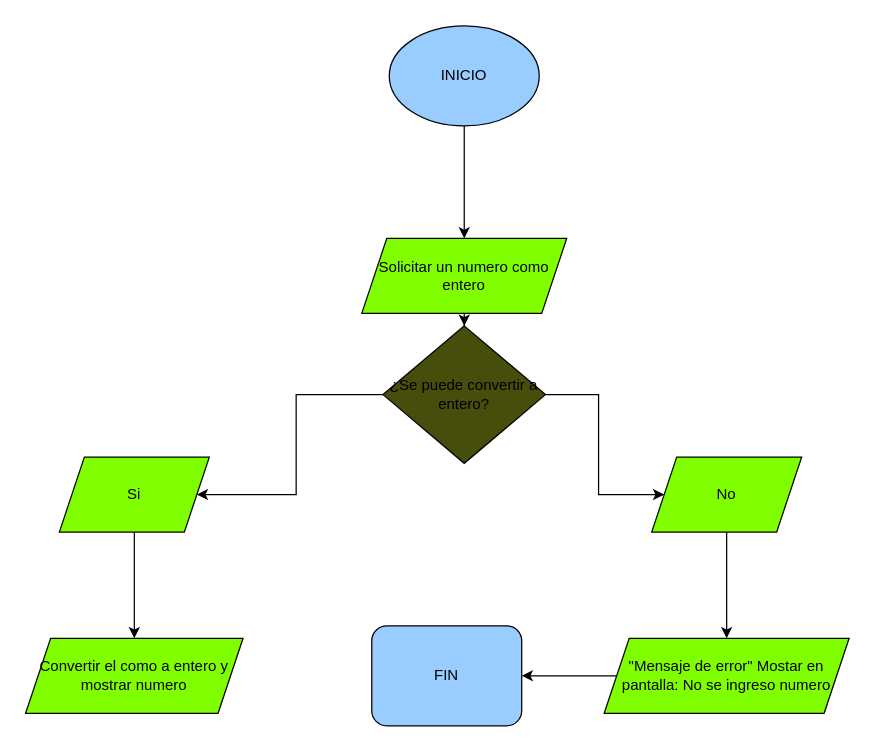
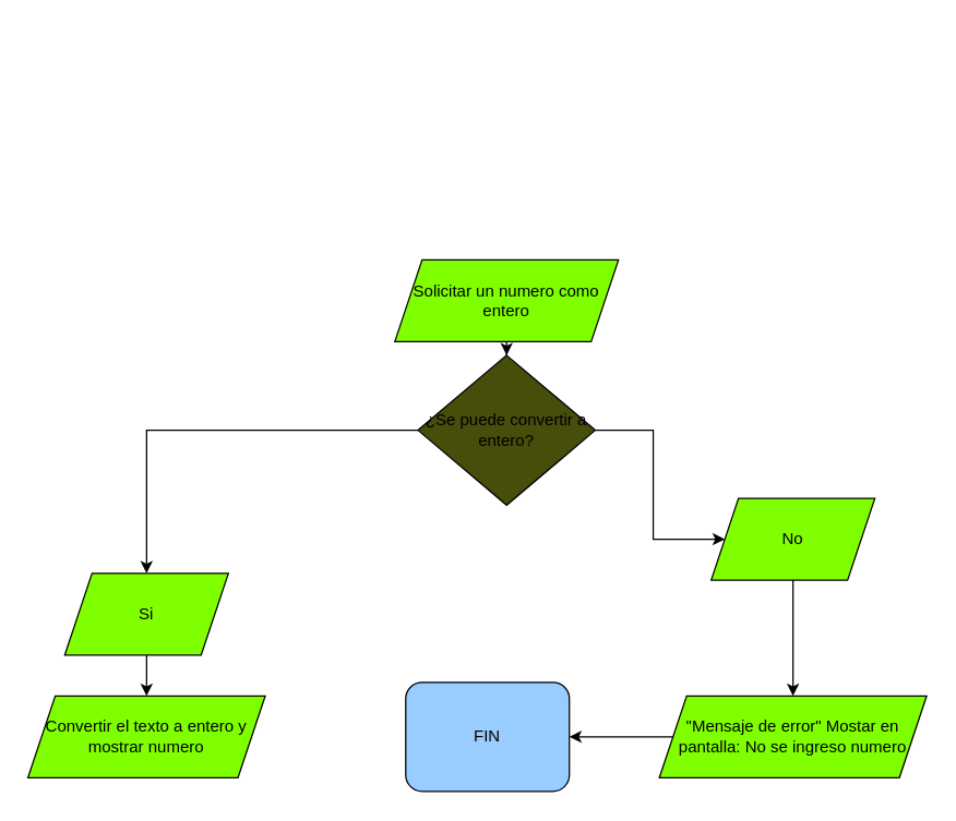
  <mxCell id="0" />
  <mxCell id="1" parent="0" />
- <mxCell id="2" value="" style="edgeStyle=orthogonalEdgeStyle;rounded=0;orthogonalLoop=1;jettySize=auto;html=1;" edge="1" parent="1" source="3" target="5"><mxGeometry relative="1" as="geometry" /></mxCell>
- <mxCell id="3" value="INICIO" style="ellipse;whiteSpace=wrap;html=1;fillColor=#99CCFF;" vertex="1" parent="1"><mxGeometry x="311" y="20" width="120" height="80" as="geometry" /></mxCell>
  <mxCell id="4" value="" style="edgeStyle=orthogonalEdgeStyle;rounded=0;orthogonalLoop=1;jettySize=auto;html=1;" edge="1" parent="1" source="5" target="8"><mxGeometry relative="1" as="geometry" /></mxCell>
  <mxCell id="5" value="Solicitar un numero como entero" style="shape=parallelogram;perimeter=parallelogramPerimeter;whiteSpace=wrap;html=1;fixedSize=1;fillColor=#80FF00;" vertex="1" parent="1"><mxGeometry x="289" y="190" width="164" height="60" as="geometry" /></mxCell>
  <mxCell id="6" value="" style="edgeStyle=orthogonalEdgeStyle;rounded=0;orthogonalLoop=1;jettySize=auto;html=1;" edge="1" parent="1" source="8" target="10"><mxGeometry relative="1" as="geometry" /></mxCell>
  <mxCell id="7" value="" style="edgeStyle=orthogonalEdgeStyle;rounded=0;orthogonalLoop=1;jettySize=auto;html=1;" edge="1" parent="1" source="8" target="12"><mxGeometry relative="1" as="geometry" /></mxCell>
  <mxCell id="8" value="¿Se puede convertir a entero?" style="rhombus;whiteSpace=wrap;html=1;fillColor=#474D0A;" vertex="1" parent="1"><mxGeometry x="306" y="260" width="130" height="110" as="geometry" /></mxCell>
  <mxCell id="9" value="" style="edgeStyle=orthogonalEdgeStyle;rounded=0;orthogonalLoop=1;jettySize=auto;html=1;" edge="1" parent="1" source="10" target="13"><mxGeometry relative="1" as="geometry" /></mxCell>
- <mxCell id="10" value="Si" style="shape=parallelogram;perimeter=parallelogramPerimeter;whiteSpace=wrap;html=1;fixedSize=1;fillColor=#80FF00;" vertex="1" parent="1"><mxGeometry x="47" y="365" width="120" height="60" as="geometry" /></mxCell>
+ <mxCell id="10" value="Si" style="shape=parallelogram;perimeter=parallelogramPerimeter;whiteSpace=wrap;html=1;fixedSize=1;fillColor=#80FF00;" vertex="1" parent="1"><mxGeometry x="47" y="420" width="120" height="60" as="geometry" /></mxCell>
  <mxCell id="11" value="" style="edgeStyle=orthogonalEdgeStyle;rounded=0;orthogonalLoop=1;jettySize=auto;html=1;" edge="1" parent="1" source="12" target="15"><mxGeometry relative="1" as="geometry" /></mxCell>
  <mxCell id="12" value="No" style="shape=parallelogram;perimeter=parallelogramPerimeter;whiteSpace=wrap;html=1;fixedSize=1;fillColor=#80FF00;" vertex="1" parent="1"><mxGeometry x="521" y="365" width="120" height="60" as="geometry" /></mxCell>
- <mxCell id="13" value="Convertir el como a entero y mostrar numero" style="shape=parallelogram;perimeter=parallelogramPerimeter;whiteSpace=wrap;html=1;fixedSize=1;fillColor=#80FF00;" vertex="1" parent="1"><mxGeometry x="20" y="510" width="174" height="60" as="geometry" /></mxCell>
+ <mxCell id="13" value="Convertir el texto a entero y mostrar numero" style="shape=parallelogram;perimeter=parallelogramPerimeter;whiteSpace=wrap;html=1;fixedSize=1;fillColor=#80FF00;" vertex="1" parent="1"><mxGeometry x="20" y="510" width="174" height="60" as="geometry" /></mxCell>
  <mxCell id="14" style="edgeStyle=orthogonalEdgeStyle;rounded=0;orthogonalLoop=1;jettySize=auto;html=1;entryX=1;entryY=0.5;entryDx=0;entryDy=0;" edge="1" parent="1" source="15" target="16"><mxGeometry relative="1" as="geometry" /></mxCell>
  <mxCell id="15" value="&quot;Mensaje de error&quot; Mostar en pantalla: No se ingreso numero" style="shape=parallelogram;perimeter=parallelogramPerimeter;whiteSpace=wrap;html=1;fixedSize=1;fillColor=#80FF00;" vertex="1" parent="1"><mxGeometry x="483" y="510" width="196" height="60" as="geometry" /></mxCell>
  <mxCell id="16" value="FIN" style="whiteSpace=wrap;html=1;fillColor=#99CCFF;rounded=1;" vertex="1" parent="1"><mxGeometry x="297" y="500" width="120" height="80" as="geometry" /></mxCell>
